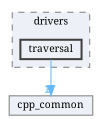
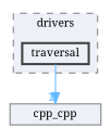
  digraph {
    compound=true
    fontname="Noto Serif"
    node [fillcolor="#edf0f7" fontname="Noto Serif" fontsize=10 shape=box]
    n1 [color=grey25 height=0.2 label=traversal style="filled,bold" width=0.4]
-   n2 [color=grey50 height=0.2 label=cpp_common style=filled width=0.4]
+   n2 [color=grey50 height=0.2 label=cpp_cpp style=filled width=0.4]
    subgraph cluster_1 {
      bgcolor="#edf0f7"
      fontsize=10
      label=drivers
      pencolor=grey50
      style="filled,dashed"
      n1
    }
    n1 -> n2 [color=steelblue1 fontcolor=steelblue1 fontname="Noto Serif" fontsize=10 headlabel=1 labeldistance=1.5 labelfontname=Helvetica labelfontsize=10]
  }
